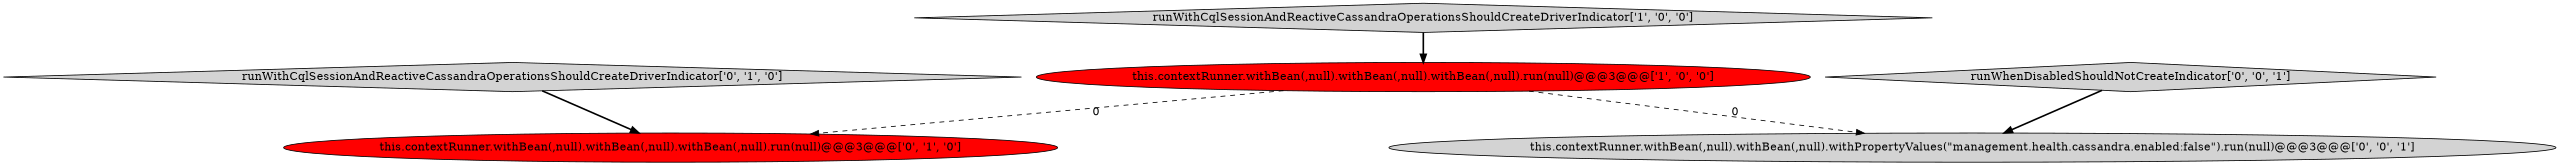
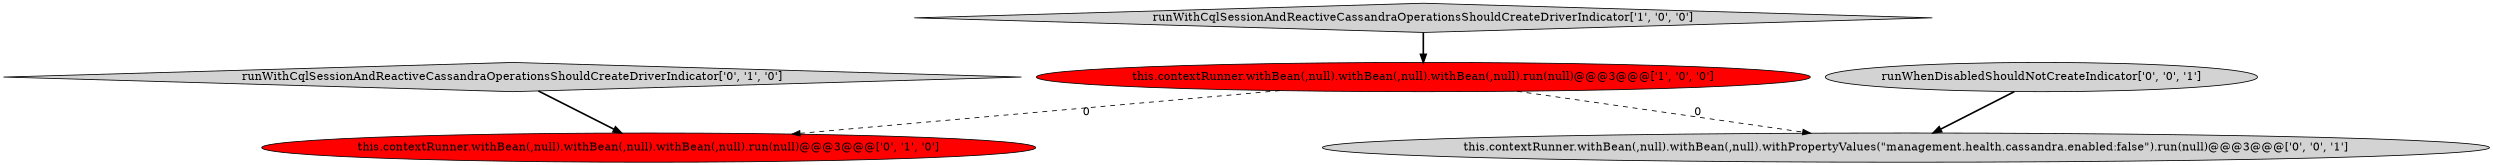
  digraph {
    node [fillcolor=lightgray shape=diamond style=filled]
    edge [style=bold]
    n1 [label="runWithCqlSessionAndReactiveCassandraOperationsShouldCreateDriverIndicator['1', '0', '0']"]
    n2 [fillcolor=red label="this.contextRunner.withBean(,null).withBean(,null).withBean(,null).run(null)@@@3@@@['1', '0', '0']" shape=ellipse]
    n3 [label="runWithCqlSessionAndReactiveCassandraOperationsShouldCreateDriverIndicator['0', '1', '0']"]
    n4 [fillcolor=red label="this.contextRunner.withBean(,null).withBean(,null).withBean(,null).run(null)@@@3@@@['0', '1', '0']" shape=ellipse]
-   n5 [label="runWhenDisabledShouldNotCreateIndicator['0', '0', '1']"]
+   n5 [label="runWhenDisabledShouldNotCreateIndicator['0', '0', '1']" shape=ellipse]
    n6 [label="this.contextRunner.withBean(,null).withBean(,null).withPropertyValues(\"management.health.cassandra.enabled:false\").run(null)@@@3@@@['0', '0', '1']" shape=ellipse]
    n1 -> n2
    n2 -> n4 [label=0 style=dashed]
    n2 -> n6 [label=0 style=dashed]
    n3 -> n4
    n5 -> n6
  }
